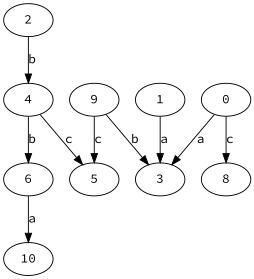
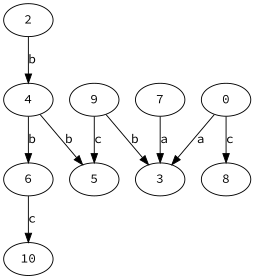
  strict digraph {
    fontname="Source Code Pro"
    node [fontname="Source Code Pro"]
    edge [fontname="Source Code Pro"]
    2
    4
    5
    6
    10
    9
    3
    0
    8
-   1
+   1 [label=7]
    2 -> 4 [label=b]
-   4 -> 5 [label=c]
+   4 -> 5 [label=b]
    4 -> 6 [label=b]
-   6 -> 10 [label=a]
+   6 -> 10 [label=c]
    9 -> 5 [label=c]
    9 -> 3 [label=b]
    0 -> 3 [label=a]
    0 -> 8 [label=c]
    1 -> 3 [label=a]
  }
